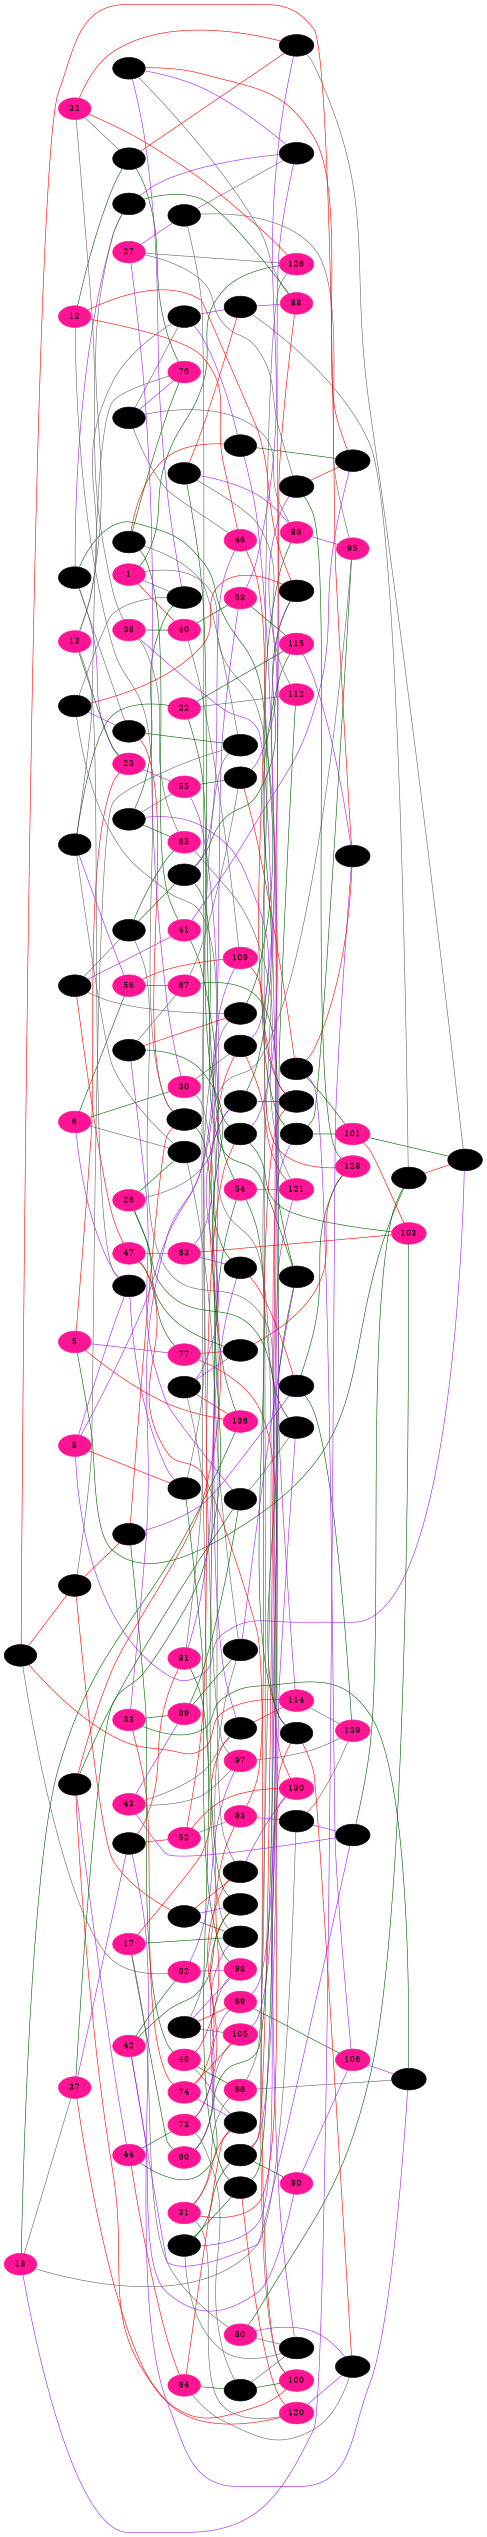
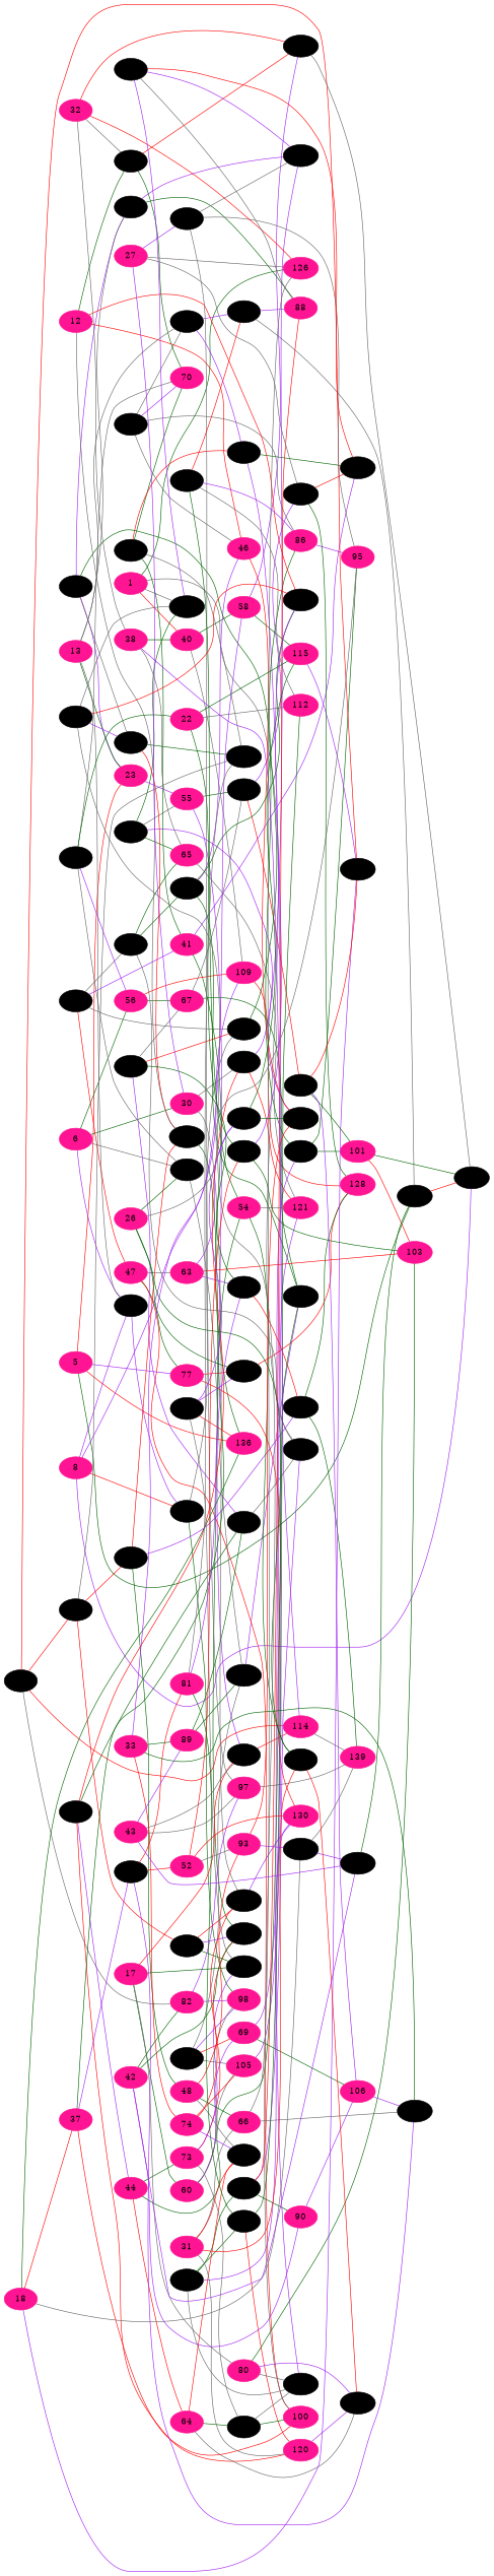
  graph {
    rankdir=LR
    node [color=black style=filled]
    edge [color=darkgreen]
    1 [color=deeppink]
    40 [color=deeppink]
    118
    126 [color=deeppink]
    137
    109 [color=deeppink]
    58 [color=deeppink]
    2
    55 [color=deeppink]
    65 [color=deeppink]
    134
    76
    84
    121 [color=deeppink]
    41 [color=deeppink]
    3
    70 [color=deeppink]
    83
    108
    136 [color=deeppink]
    132
    133
    4
    46 [color=deeppink]
    57
    86 [color=deeppink]
    87
    95 [color=deeppink]
    5 [color=deeppink]
    23 [color=deeppink]
    77 [color=deeppink]
    119
    130 [color=deeppink]
    110
    138
    6 [color=deeppink]
    25
    30 [color=deeppink]
    56 [color=deeppink]
    61
    29
    45
    127
    67 [color=deeppink]
    104
    7
    24
    47 [color=deeppink]
    71
    28
    100 [color=deeppink]
    63 [color=deeppink]
    8 [color=deeppink]
    98 [color=deeppink]
    128 [color=deeppink]
    9
    49
    72
    78
    88 [color=deeppink]
    124
    113
    101 [color=deeppink]
    10
    19
    82 [color=deeppink]
    114 [color=deeppink]
    125
    20
    34
    97 [color=deeppink]
    139 [color=deeppink]
    69 [color=deeppink]
    11
    105 [color=deeppink]
    106 [color=deeppink]
    140
    12 [color=deeppink]
    51
    131
    102
    123
    13 [color=deeppink]
    14
    39
    85
    90 [color=deeppink]
    120 [color=deeppink]
    112 [color=deeppink]
    15
    91
    94
    122
    16
    44 [color=deeppink]
    64 [color=deeppink]
    73 [color=deeppink]
    129
    17 [color=deeppink]
    60 [color=deeppink]
    80 [color=deeppink]
    135
    103 [color=deeppink]
    18 [color=deeppink]
    37 [color=deeppink]
    111
    54 [color=deeppink]
    50
    116
    48 [color=deeppink]
    66 [color=deeppink]
    92
    93 [color=deeppink]
    21
    22 [color=deeppink]
    53
    115 [color=deeppink]
    26 [color=deeppink]
    79
    27 [color=deeppink]
    62
    117
    31 [color=deeppink]
    107
    32 [color=deeppink]
    38 [color=deeppink]
    33 [color=deeppink]
    74 [color=deeppink]
    89 [color=deeppink]
    35
    75
    36
    52 [color=deeppink]
    81 [color=deeppink]
    42 [color=deeppink]
    43 [color=deeppink]
    99
    96
    59
    68
    1 -- 40 [color=red]
    1 -- 118 [color=gray40]
    1 -- 126
    1 -- 137 [color=gray40]
    40 -- 109 [color=gray40]
    40 -- 58
    109 -- 128 [color=red]
    58 -- 102 [color=purple]
    58 -- 115
    2 -- 137
    2 -- 55 [color=gray40]
    2 -- 65
    2 -- 134 [color=purple]
    55 -- 76 [color=purple]
    55 -- 84
    65 -- 121 [color=gray40]
    76 -- 114 [color=red]
    84 -- 117 [color=purple]
    84 -- 96 [color=red]
    41 -- 136
    41 -- 132 [color=purple]
    3 -- 41
    3 -- 70
    3 -- 83 [color=red]
    3 -- 108 [color=gray40]
    83 -- 132
    83 -- 133 [color=purple]
    4 -- 70 [color=purple]
    4 -- 46 [color=gray40]
    4 -- 57 [color=gray40]
    4 -- 86 [color=gray40]
    46 -- 134 [color=red]
    57 -- 83 [color=purple]
    57 -- 87 [color=purple]
    86 -- 95 [color=purple]
    87 -- 119 [color=gray40]
    87 -- 88 [color=purple]
    5 -- 136 [color=red]
    5 -- 23 [color=red]
    5 -- 77 [color=purple]
    5 -- 119
    23 -- 55 [color=purple]
    77 -- 130 [color=red]
    77 -- 110 [color=red]
    119 -- 138 [color=red]
    110 -- 128 [color=red]
    6 -- 25 [color=purple]
    6 -- 30
    6 -- 56
    6 -- 61 [color=gray40]
    25 -- 29 [color=purple]
    30 -- 45 [color=gray40]
    30 -- 127 [color=gray40]
    56 -- 109 [color=red]
    56 -- 67
    61 -- 104 [color=gray40]
    29 -- 71 [color=gray40]
    29 -- 98
    45 -- 121 [color=red]
    45 -- 124 [color=purple]
    127 -- 130 [color=purple]
    67 -- 84 [color=gray40]
    67 -- 140
    104 -- 140 [color=purple]
    7 -- 41 [color=purple]
    7 -- 24 [color=gray40]
    7 -- 47 [color=red]
    7 -- 71 [color=gray40]
    24 -- 118 [color=gray40]
    24 -- 65
    24 -- 28
    47 -- 77
    47 -- 100 [color=red]
    47 -- 63 [color=gray40]
    71 -- 86
    28 -- 46 [color=purple]
    28 -- 140
    28 -- 131
    63 -- 91 [color=purple]
    63 -- 103 [color=red]
    63 -- 75 [color=purple]
    8 -- 109 [color=purple]
    8 -- 138 [color=purple]
    8 -- 25 [color=purple]
    8 -- 29 [color=red]
    9 -- 23 [color=purple]
    9 -- 49 [color=purple]
    9 -- 72 [color=gray40]
    9 -- 78
    49 -- 88
    49 -- 124 [color=purple]
    72 -- 108
    72 -- 113 [color=red]
    78 -- 95
    78 -- 101
    113 -- 123
    101 -- 138
    101 -- 103 [color=red]
    10 -- 19 [color=red]
    10 -- 82 [color=gray40]
    10 -- 114 [color=red]
    10 -- 125 [color=red]
    19 -- 108 [color=gray40]
    19 -- 20 [color=red]
    19 -- 34 [color=red]
    82 -- 98 [color=purple]
    82 -- 97 [color=purple]
    114 -- 139 [color=gray40]
    20 -- 113 [color=red]
    20 -- 122 [color=purple]
    20 -- 48
    34 -- 127 [color=red]
    34 -- 123 [color=purple]
    34 -- 135
    97 -- 139 [color=gray40]
    69 -- 78 [color=purple]
    69 -- 106
    11 -- 104 [color=gray40]
    11 -- 98 [color=purple]
    11 -- 69 [color=red]
    11 -- 105 [color=gray40]
    105 -- 121 [color=purple]
    106 -- 107 [color=purple]
    12 -- 46 [color=red]
    12 -- 113 [color=gray40]
    12 -- 51
    12 -- 131 [color=red]
    51 -- 70
    51 -- 102 [color=red]
    102 -- 138 [color=gray40]
    13 -- 57 [color=gray40]
    13 -- 23
    13 -- 25 [color=gray40]
    13 -- 49 [color=gray40]
    14 -- 133 [color=gray40]
    14 -- 130 [color=purple]
    14 -- 39
    14 -- 85
    39 -- 118 [color=purple]
    39 -- 88 [color=red]
    39 -- 90
    85 -- 120 [color=red]
    85 -- 112
    90 -- 106 [color=purple]
    120 -- 129 [color=purple]
    15 -- 67 [color=gray40]
    15 -- 71 [color=red]
    15 -- 91
    15 -- 94 [color=purple]
    91 -- 122 [color=red]
    94 -- 118 [color=gray40]
    122 -- 128
    122 -- 139
    16 -- 45 [color=red]
    16 -- 120 [color=red]
    16 -- 94
    16 -- 44 [color=purple]
    44 -- 140
    44 -- 64 [color=red]
    44 -- 73
    64 -- 129 [color=gray40]
    64 -- 92 [color=red]
    64 -- 99
    73 -- 127 [color=red]
    73 -- 135 [color=purple]
    73 -- 99 [color=gray40]
    17 -- 76 [color=red]
    17 -- 60
    17 -- 80 [color=gray40]
    17 -- 135
    60 -- 98 [color=gray40]
    60 -- 69 [color=purple]
    60 -- 105 [color=gray40]
    80 -- 133 [color=gray40]
    80 -- 129 [color=purple]
    80 -- 103
    18 -- 136
    18 -- 125 [color=purple]
-   18 -- 37 [color=gray40]
+   18 -- 37 [color=red]
    18 -- 111 [color=gray40]
    37 -- 100 [color=red]
    37 -- 54
    37 -- 50 [color=purple]
    111 -- 139 [color=gray40]
    111 -- 116 [color=purple]
    54 -- 121 [color=gray40]
    54 -- 79
    50 -- 107 [color=purple]
    50 -- 52 [color=red]
    50 -- 81 [color=red]
    116 -- 119
    48 -- 66
    48 -- 92 [color=gray40]
    48 -- 93 [color=red]
    66 -- 126 [color=gray40]
    66 -- 107 [color=gray40]
    93 -- 134 [color=red]
    93 -- 111 [color=purple]
    21 -- 70 [color=gray40]
    21 -- 56 [color=purple]
    21 -- 61 [color=gray40]
    21 -- 22
    22 -- 112 [color=gray40]
    22 -- 53
    22 -- 115
    53 -- 131 [color=purple]
    53 -- 103
    115 -- 125 [color=purple]
    26 -- 95 [color=gray40]
    26 -- 110
    26 -- 61
    26 -- 79
    79 -- 129 [color=red]
    27 -- 126 [color=gray40]
    27 -- 30 [color=purple]
    27 -- 62 [color=purple]
    27 -- 117 [color=gray40]
    62 -- 95 [color=gray40]
    62 -- 124 [color=gray40]
    62 -- 97 [color=gray40]
    117 -- 132 [color=red]
    117 -- 128
    31 -- 120 [color=gray40]
    31 -- 66 [color=gray40]
    31 -- 92 [color=red]
    31 -- 79 [color=red]
    32 -- 126 [color=red]
    32 -- 51 [color=gray40]
    32 -- 102 [color=red]
    32 -- 38 [color=gray40]
    38 -- 40
    38 -- 65 [color=gray40]
    38 -- 114 [color=purple]
    33 -- 58 [color=purple]
    33 -- 107
    33 -- 74 [color=red]
    33 -- 89
    74 -- 105 [color=red]
    74 -- 123 [color=red]
    74 -- 92 [color=purple]
    89 -- 104
    89 -- 94
    35 -- 136 [color=red]
    35 -- 110 [color=purple]
    35 -- 135 [color=gray40]
    35 -- 75 [color=purple]
    75 -- 134
    75 -- 115
    36 -- 86 [color=purple]
    36 -- 87 [color=red]
    36 -- 112 [color=gray40]
    36 -- 54
    52 -- 130 [color=red]
    52 -- 93 [color=gray40]
    52 -- 53 [color=red]
    81 -- 108 [color=gray40]
    81 -- 85
    81 -- 91 [color=purple]
    42 -- 82
    42 -- 123
    42 -- 90 [color=purple]
    42 -- 116 [color=purple]
    43 -- 76 [color=gray40]
    43 -- 97 [color=gray40]
    43 -- 116 [color=purple]
    43 -- 89 [color=purple]
    99 -- 133 [color=gray40]
    99 -- 100
    96 -- 101
    96 -- 125 [color=red]
    96 -- 106 [color=purple]
    59 -- 137 [color=gray40]
    59 -- 100 [color=gray40]
    59 -- 72 [color=purple]
    59 -- 131 [color=red]
    68 -- 137 [color=purple]
    68 -- 132 [color=red]
    68 -- 88 [color=gray40]
    68 -- 124 [color=purple]
  }
